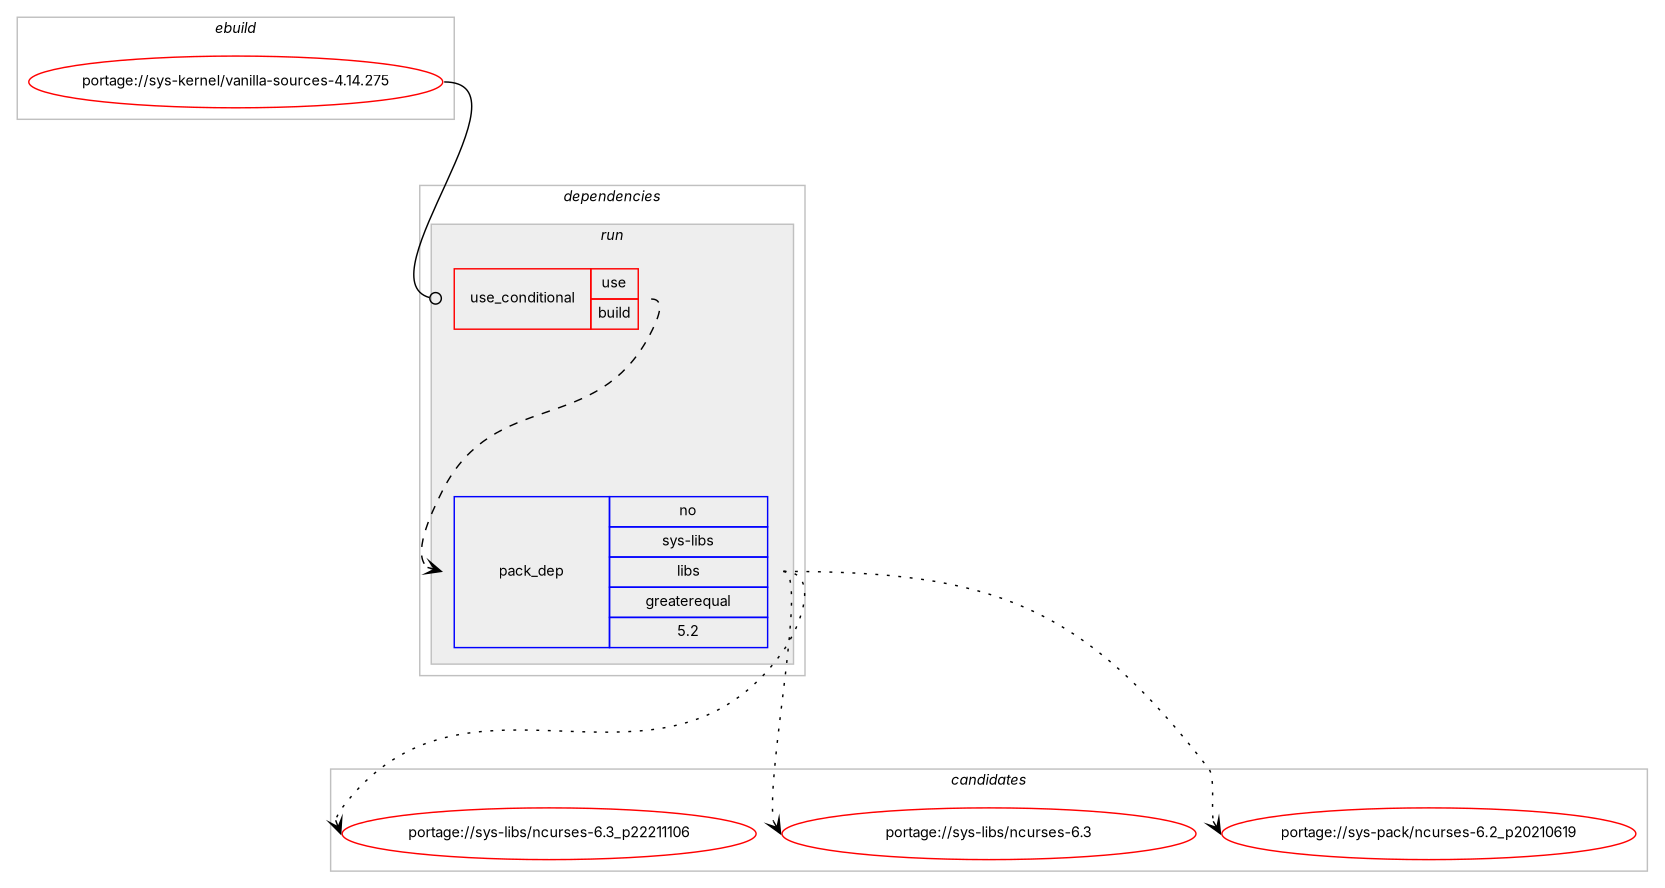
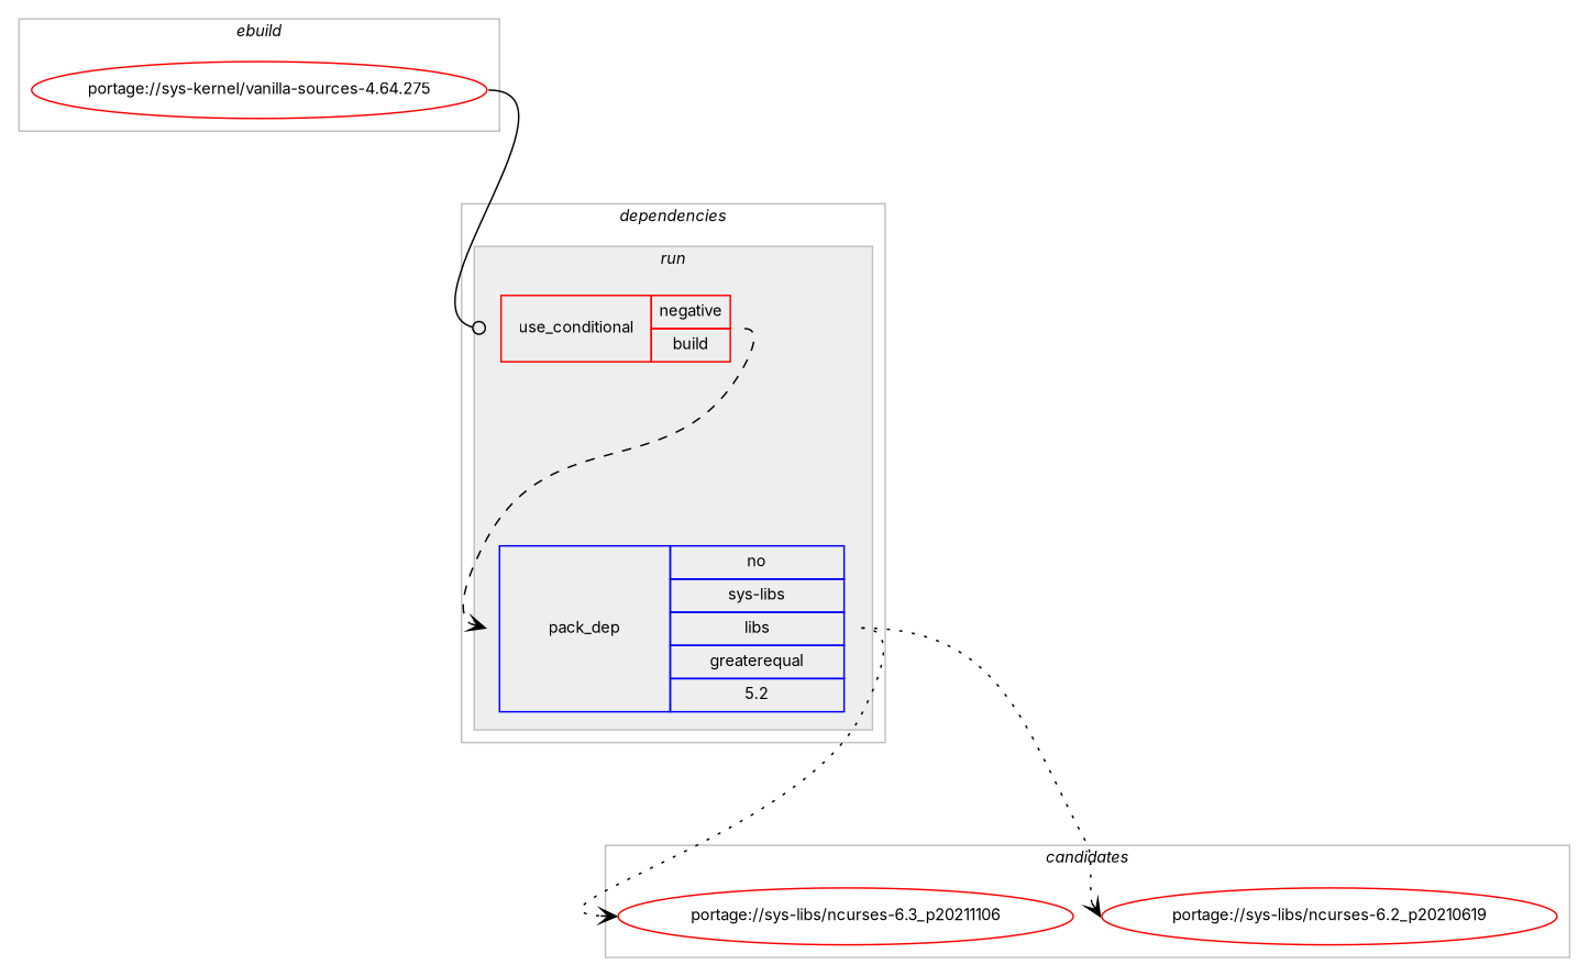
  digraph {
    compound=true
    concentrate=true
    fontname=Inter
    fontsize=10
    newrank=true
    rankdir=TB
    ranksep=1.5
    node [color=red fontname=Inter fontsize=10]
    edge [arrowhead=vee fontname=Inter headport=w style=dotted tailport=e weight=100]
-   n1 [label="portage://sys-kernel/vanilla-sources-4.14.275" width=4]
+   n1 [label="portage://sys-kernel/vanilla-sources-4.64.275" width=4]
    n2 [color=blue label=<<TABLE BORDER="0" CELLBORDER="1" CELLSPACING="0" CELLPADDING="4" WIDTH="220"><TR><TD ROWSPAN="6" CELLPADDING="30">pack_dep</TD></TR><TR><TD WIDTH="110">no</TD></TR><TR><TD>sys-libs</TD></TR><TR><TD>libs</TD></TR><TR><TD>greaterequal</TD></TR><TR><TD>5.2</TD></TR></TABLE>> shape=none]
-   n3 [label=<<TABLE BORDER="0" CELLBORDER="1" CELLSPACING="0" CELLPADDING="4"><TR><TD ROWSPAN="3" CELLPADDING="10">use_conditional</TD></TR><TR><TD>use</TD></TR><TR><TD>build</TD></TR></TABLE>> shape=none]
-   n4 [label="portage://sys-pack/ncurses-6.2_p20210619" width=4]
-   n5 [label="portage://sys-libs/ncurses-6.3" width=4]
-   n6 [label="portage://sys-libs/ncurses-6.3_p22211106" width=4]
+   n3 [label=<<TABLE BORDER="0" CELLBORDER="1" CELLSPACING="0" CELLPADDING="4"><TR><TD ROWSPAN="3" CELLPADDING="10">use_conditional</TD></TR><TR><TD>negative</TD></TR><TR><TD>build</TD></TR></TABLE>> shape=none]
+   n4 [label="portage://sys-libs/ncurses-6.2_p20210619" width=4]
+   n6 [label="portage://sys-libs/ncurses-6.3_p20211106" width=4]
    subgraph cluster_1 {
      color=gray
      label=<<i>ebuild</i>>
      rank=same
      n1
    }
    subgraph cluster_2 {
      color=gray
      label=<<i>dependencies</i>>
      subgraph cluster_3 {
        color=gray
        fillcolor="#eeeeee"
        label=<<i>compile</i>>
        style=filled
      }
      subgraph cluster_4 {
        color=gray
        fillcolor="#eeeeee"
        label=<<i>compile and run</i>>
        style=filled
      }
      subgraph cluster_5 {
        color=gray
        fillcolor="#eeeeee"
        label=<<i>run</i>>
        style=filled
        subgraph sub_6 {
          color=gray
          fillcolor="#eeeeee"
          label=<<i>run</i>>
          style=filled
          n3
          subgraph sub_7 {
            color=gray
            fillcolor="#eeeeee"
            label=<<i>run</i>>
            style=filled
            n2
          }
        }
      }
    }
    subgraph cluster_8 {
      color=gray
      label=<<i>candidates</i>>
      rank=same
      subgraph sub_9 {
        color=black
        label=<<i>candidates</i>>
        nodesep=1
        rank=same
        n4
-       n5
        n6
      }
    }
    n1 -> n3 [arrowhead=odot style=solid weight=20]
    n2 -> n4
-   n2 -> n5
    n2 -> n6
    n3 -> n2 [style=dashed weight=20]
  }
